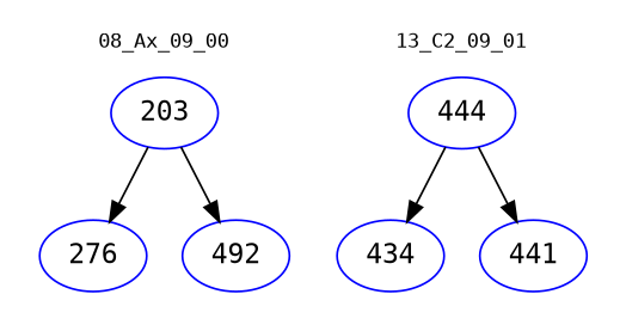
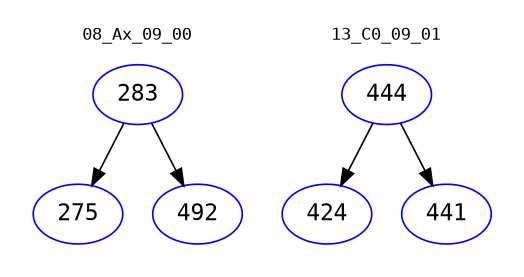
  digraph {
    fontname="DejaVu Sans Mono"
    node [color=blue fontname="DejaVu Sans Mono"]
    edge [color=black fontname="DejaVu Sans Mono"]
-   n1 [label=203]
-   n2 [label=276]
+   n1 [label=283]
+   n2 [label=275]
    n3 [label=492]
    n4 [label=444]
-   n5 [label=434]
+   n5 [label=424]
    n6 [label=441]
    subgraph cluster_1 {
      color=white
      fontsize=10
      label="08_Ax_09_00"
      n1
      n2
      n3
    }
    subgraph cluster_2 {
      color=white
      fontsize=10
-     label="13_C2_09_01"
+     label="13_C0_09_01"
      n4
      n5
      n6
    }
    n1 -> n2
    n1 -> n3
    n4 -> n5
    n4 -> n6
  }
